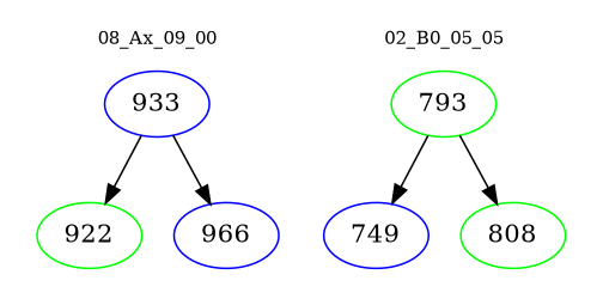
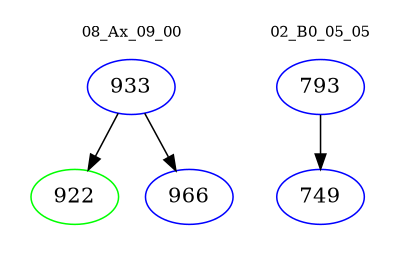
  digraph {
    node [color=blue]
    edge [color=black]
    n1 [label=933]
    n2 [color=green label=922]
    n3 [label=966]
-   n4 [color=green label=793]
+   n4 [label=793]
    n5 [label=749]
-   n6 [color=green label=808]
    subgraph cluster_1 {
      color=white
      fontsize=10
      label="08_Ax_09_00"
      n1
      n2
      n3
    }
    subgraph cluster_2 {
      color=white
      fontsize=10
      label="02_B0_05_05"
      n4
      n5
-     n6
    }
    n1 -> n2
    n1 -> n3
    n4 -> n5
-   n4 -> n6
  }
